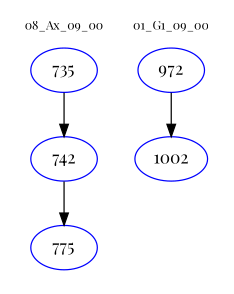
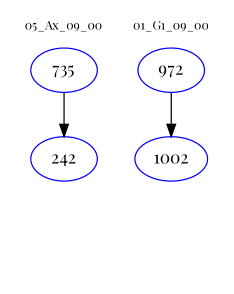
  digraph {
    fontname="Playfair Display"
    node [color=blue fontname="Playfair Display"]
    edge [color=black fontname="Playfair Display"]
    n1 [label=735]
-   n2 [label=742]
-   n3 [label=775]
+   n2 [label=242]
    n4 [label=972]
    n5 [label=1002]
    subgraph cluster_1 {
      color=white
      fontsize=10
-     label="08_Ax_09_00"
+     label="05_Ax_09_00"
      n1
      n2
-     n3
    }
    subgraph cluster_2 {
      color=white
      fontsize=10
      label="01_G1_09_00"
      n4
      n5
    }
    n1 -> n2
-   n2 -> n3
    n4 -> n5
  }
